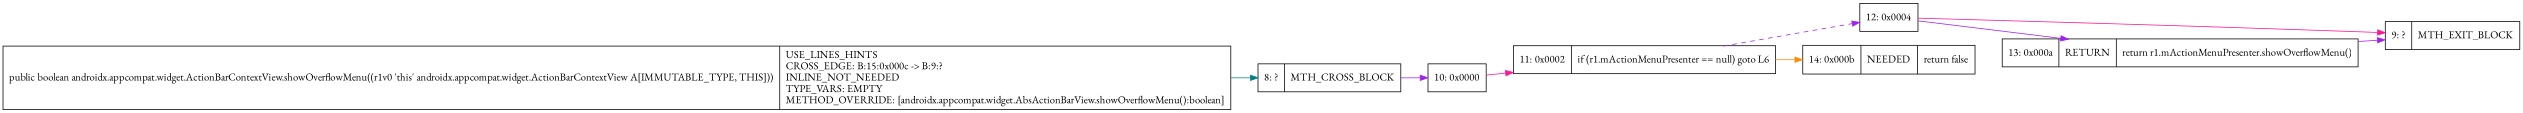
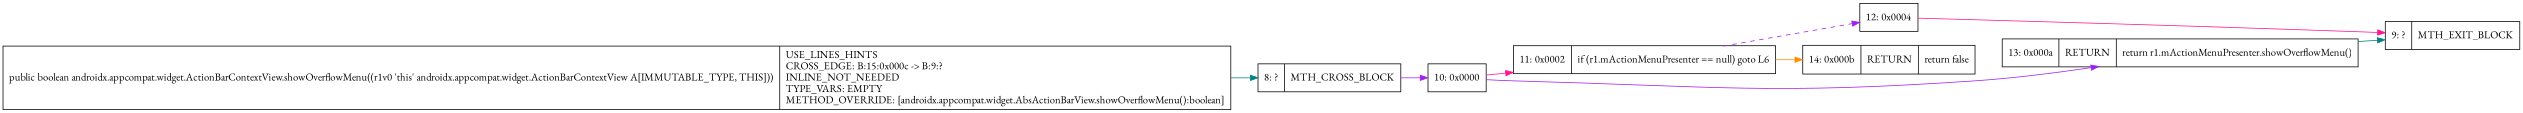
  digraph {
    fontname="EB Garamond"
    rankdir=LR
    node [fontname="EB Garamond" shape=record]
    edge [color=purple fontname="EB Garamond"]
    n1 [label="{8\:\ ?|MTH_CROSS_BLOCK\l}"]
    n2 [label="{10\:\ 0x0000}"]
    n3 [label="{11\:\ 0x0002|if (r1.mActionMenuPresenter == null) goto L6\l}"]
    n4 [label="{12\:\ 0x0004}"]
-   n5 [label="{14\:\ 0x000b|NEEDED\l|return false\l}"]
+   n5 [label="{14\:\ 0x000b|RETURN\l|return false\l}"]
    n6 [label="{13\:\ 0x000a|RETURN\l|return r1.mActionMenuPresenter.showOverflowMenu()\l}"]
    n7 [label="{9\:\ ?|MTH_EXIT_BLOCK\l}"]
    n8 [label="{public boolean androidx.appcompat.widget.ActionBarContextView.showOverflowMenu((r1v0 'this' androidx.appcompat.widget.ActionBarContextView A[IMMUTABLE_TYPE, THIS]))  | USE_LINES_HINTS\lCROSS_EDGE: B:15:0x000c \-\> B:9:?\lINLINE_NOT_NEEDED\lTYPE_VARS: EMPTY\lMETHOD_OVERRIDE: [androidx.appcompat.widget.AbsActionBarView.showOverflowMenu():boolean]\l}"]
    n1 -> n2
    n2 -> n3 [color=deeppink]
    n3 -> n4 [style=dashed]
    n3 -> n5 [color=darkorange]
-   n4 -> n6
+   n2 -> n6
    n4 -> n7 [color=deeppink]
-   n6 -> n7
+   n6 -> n7 [color=teal]
    n8 -> n1 [color=teal]
  }
